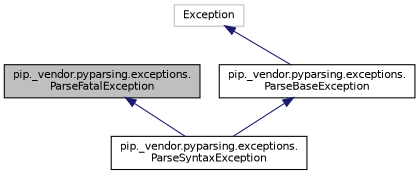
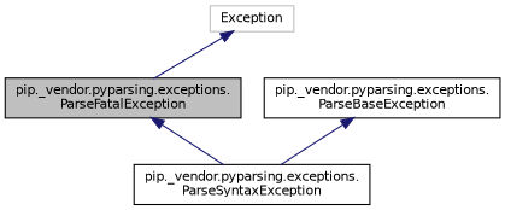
  digraph {
    node [color=black fillcolor=white fontname=Helvetica fontsize=10 shape=record style=filled]
    edge [color=midnightblue dir=back fontname=Helvetica fontsize=10 labelfontname=Helvetica labelfontsize=10 style=solid]
    n1 [fillcolor=grey75 fontcolor=black height=0.2 label="pip._vendor.pyparsing.exceptions.\lParseFatalException" width=0.4]
    n2 [height=0.2 label="pip._vendor.pyparsing.exceptions.\lParseSyntaxException" width=0.4]
    n3 [height=0.2 label="pip._vendor.pyparsing.exceptions.\lParseBaseException" width=0.4]
    n4 [color=grey75 height=0.2 label=Exception width=0.4]
    n1 -> n2
    n3 -> n2
-   n4 -> n3
+   n4 -> n1
  }
